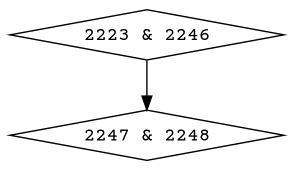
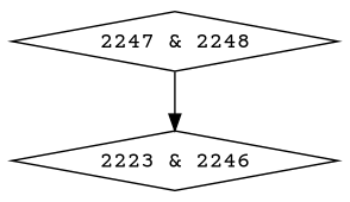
  digraph {
    fontname="Courier Prime"
    node [shape=diamond fontname="Courier Prime"]
    n1 [label="2223 & 2246"]
    n2 [label="2247 & 2248"]
-   n1 -> n2 [fontname="Courier Prime"]
+   n2 -> n1 [fontname="Courier Prime"]
  }
